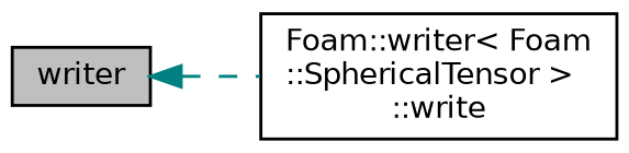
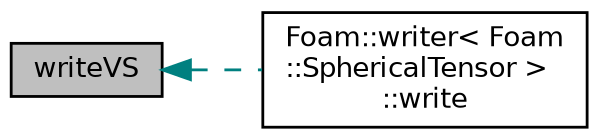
  digraph {
    rankdir=LR
    node [color=black fontname=Helvetica fontsize=10 shape=record]
-   n1 [fillcolor=grey75 fontcolor=black height=0.2 label=writer style=filled width=0.4]
+   n1 [fillcolor=grey75 fontcolor=black height=0.2 label=writeVS style=filled width=0.4]
    n2 [height=0.2 label="Foam::writer\< Foam\l::SphericalTensor \>\l::write" width=0.4]
    n1 -> n2 [color=teal dir=back fontname=Helvetica fontsize=10 labelfontname=Helvetica labelfontsize=10 style=dashed]
  }
